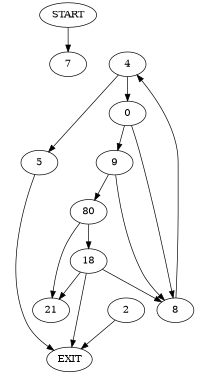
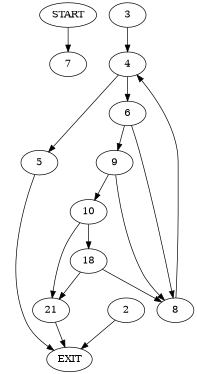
  digraph {
    n1 [label=START]
    7
    n3 [label=EXIT]
    2
+   3
    4
    5
-   6 [label=0]
+   6
    8
    9
-   10 [label=80]
+   10
    n12 [label=21]
    n13 [label=18]
    n1 -> 7
    2 -> n3
+   3 -> 4
    4 -> 5
    4 -> 6
    5 -> n3
    6 -> 8
    6 -> 9
    8 -> 4
    9 -> 8
    9 -> 10
    10 -> n12
    10 -> n13
-   n13 -> n3
+   n12 -> n3
    n13 -> 8
    n13 -> n12
  }
